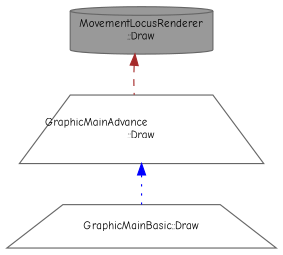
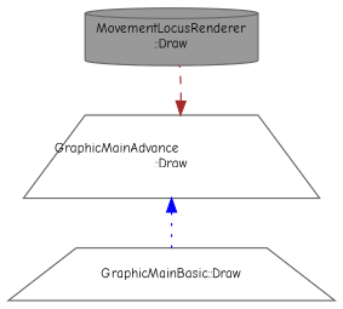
  digraph {
    fontname="Comic Neue"
    rankdir=TB
    node [color=grey40 fillcolor=white fontname="Comic Neue" fontsize=10 shape=trapezium style=filled]
    edge [dir=back fontname="Comic Neue" fontsize=10 labelfontname=Helvetica labelfontsize=10]
    n1 [color=gray40 fillcolor=grey60 fontcolor=black height=0.2 label="MovementLocusRenderer\l::Draw" shape=cylinder width=0.4]
    n2 [height=0.2 label="GraphicMainAdvance\l::Draw" width=0.4]
    n3 [height=0.2 label="GraphicMainBasic::Draw" width=0.4]
-   n1 -> n2 [color=brown style=dashed]
+   n2 -> n1 [color=brown style=dashed]
    n2 -> n3 [color=blue style=dotted]
  }
